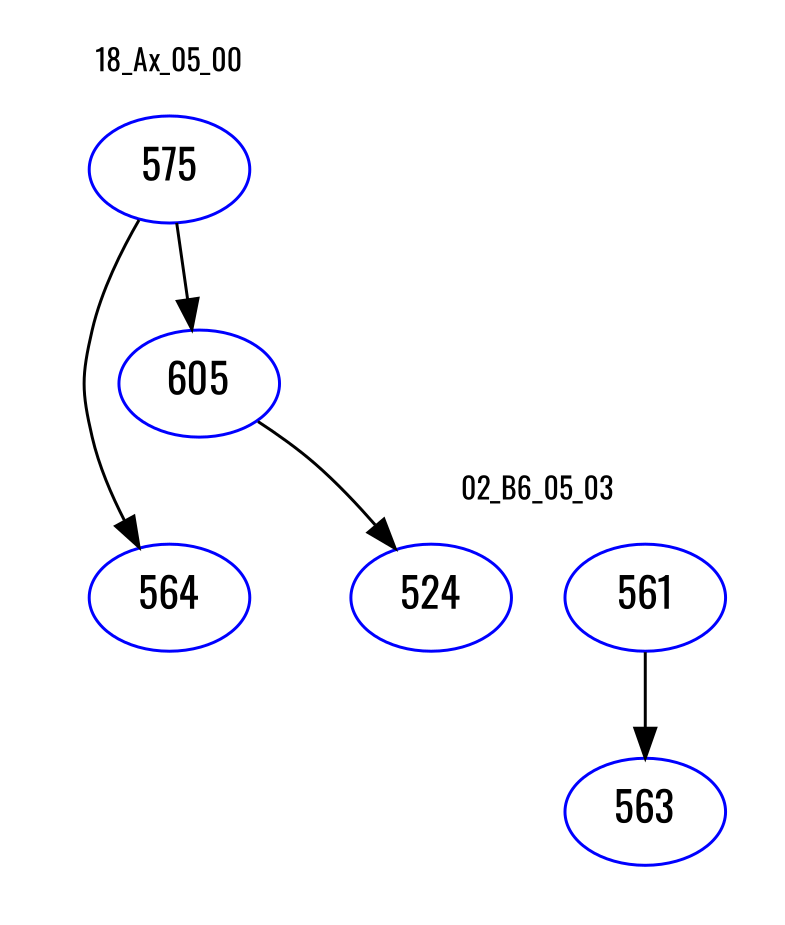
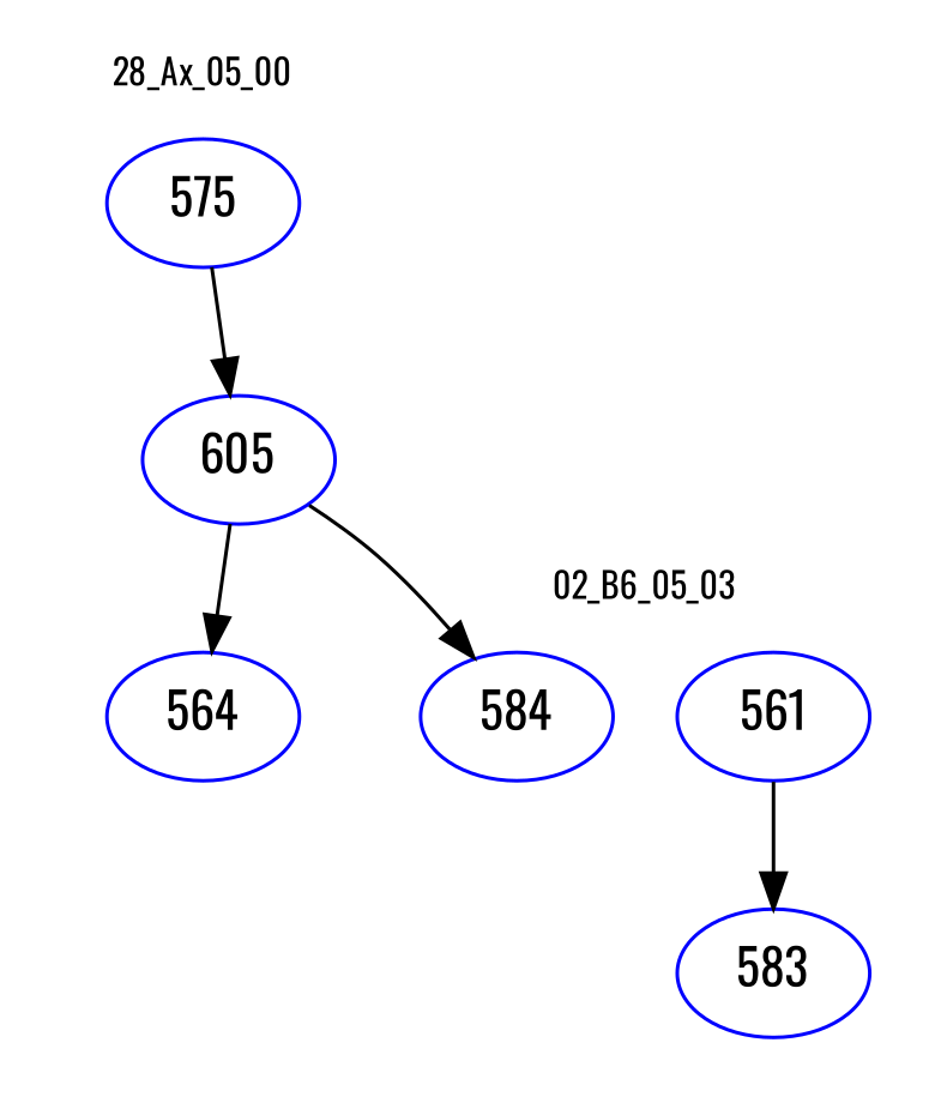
  digraph {
    fontname=Oswald
    node [color=blue fontname=Oswald]
    edge [color=black fontname=Oswald]
    n1 [label=575]
    n2 [label=564]
    n3 [label=605]
    n4 [label=561]
-   n5 [label=524]
-   n6 [label=563]
+   n5 [label=584]
+   n6 [label=583]
    subgraph cluster_1 {
      color=white
      fontsize=10
-     label="18_Ax_05_00"
+     label="28_Ax_05_00"
      n1
      n2
      n3
    }
    subgraph cluster_2 {
      color=white
      fontsize=10
      label="02_B6_05_03"
      n4
      n5
      n6
    }
-   n1 -> n2
+   n3 -> n2
    n1 -> n3
    n3 -> n5
    n4 -> n6
  }
